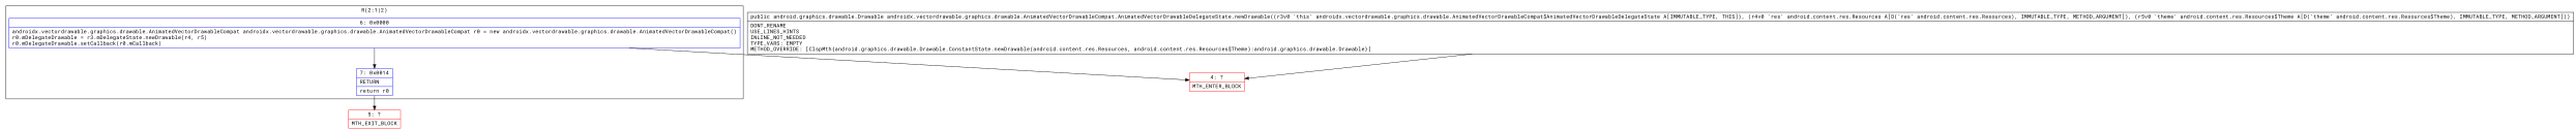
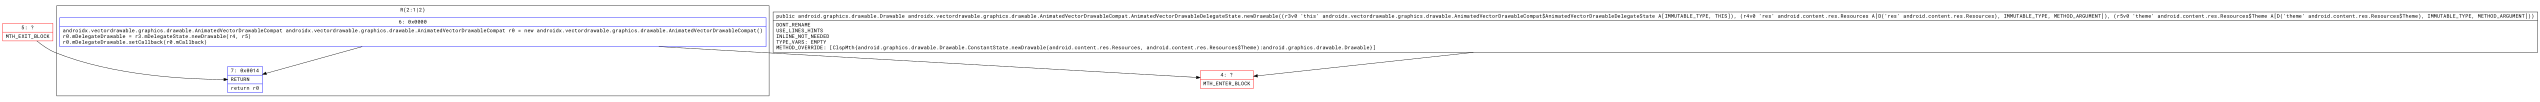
  digraph {
    fontname="Roboto Mono"
    node [color=blue fontname="Roboto Mono" shape=record]
    edge [fontname="Roboto Mono"]
    n1 [label="{6\:\ 0x0000|androidx.vectordrawable.graphics.drawable.AnimatedVectorDrawableCompat androidx.vectordrawable.graphics.drawable.AnimatedVectorDrawableCompat r0 = new androidx.vectordrawable.graphics.drawable.AnimatedVectorDrawableCompat()\lr0.mDelegateDrawable = r3.mDelegateState.newDrawable(r4, r5)\lr0.mDelegateDrawable.setCallback(r0.mCallback)\l}"]
    n2 [label="{7\:\ 0x0014|RETURN\l|return r0\l}"]
    n3 [color=red label="{4\:\ ?|MTH_ENTER_BLOCK\l}"]
    n4 [color=red label="{5\:\ ?|MTH_EXIT_BLOCK\l}"]
    n5 [label="{public android.graphics.drawable.Drawable androidx.vectordrawable.graphics.drawable.AnimatedVectorDrawableCompat.AnimatedVectorDrawableDelegateState.newDrawable((r3v0 'this' androidx.vectordrawable.graphics.drawable.AnimatedVectorDrawableCompat$AnimatedVectorDrawableDelegateState A[IMMUTABLE_TYPE, THIS]), (r4v0 'res' android.content.res.Resources A[D('res' android.content.res.Resources), IMMUTABLE_TYPE, METHOD_ARGUMENT]), (r5v0 'theme' android.content.res.Resources$Theme A[D('theme' android.content.res.Resources$Theme), IMMUTABLE_TYPE, METHOD_ARGUMENT]))  | DONT_RENAME\lUSE_LINES_HINTS\lINLINE_NOT_NEEDED\lTYPE_VARS: EMPTY\lMETHOD_OVERRIDE: [ClspMth\{android.graphics.drawable.Drawable.ConstantState.newDrawable(android.content.res.Resources, android.content.res.Resources$Theme):android.graphics.drawable.Drawable\}]\l}" color=""]
    subgraph cluster_1 {
      label="R(2:1|2)"
      n1
      n2
    }
    n1 -> n2
    n1 -> n3
-   n2 -> n4
+   n4 -> n2
    n5 -> n3
  }
